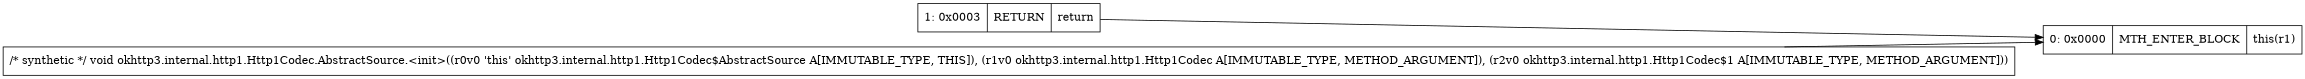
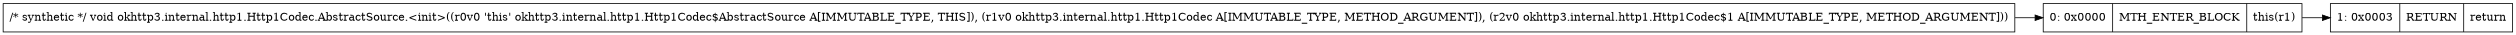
  digraph {
    rankdir=LR
    node [shape=record]
    n1 [label="{0\:\ 0x0000|MTH_ENTER_BLOCK\l|this(r1)\l}"]
    n2 [label="{1\:\ 0x0003|RETURN\l|return\l}"]
    n3 [label="{\/* synthetic *\/ void okhttp3.internal.http1.Http1Codec.AbstractSource.\<init\>((r0v0 'this' okhttp3.internal.http1.Http1Codec$AbstractSource A[IMMUTABLE_TYPE, THIS]), (r1v0 okhttp3.internal.http1.Http1Codec A[IMMUTABLE_TYPE, METHOD_ARGUMENT]), (r2v0 okhttp3.internal.http1.Http1Codec$1 A[IMMUTABLE_TYPE, METHOD_ARGUMENT])) }"]
-   n2 -> n1
+   n1 -> n2
    n3 -> n1
  }
